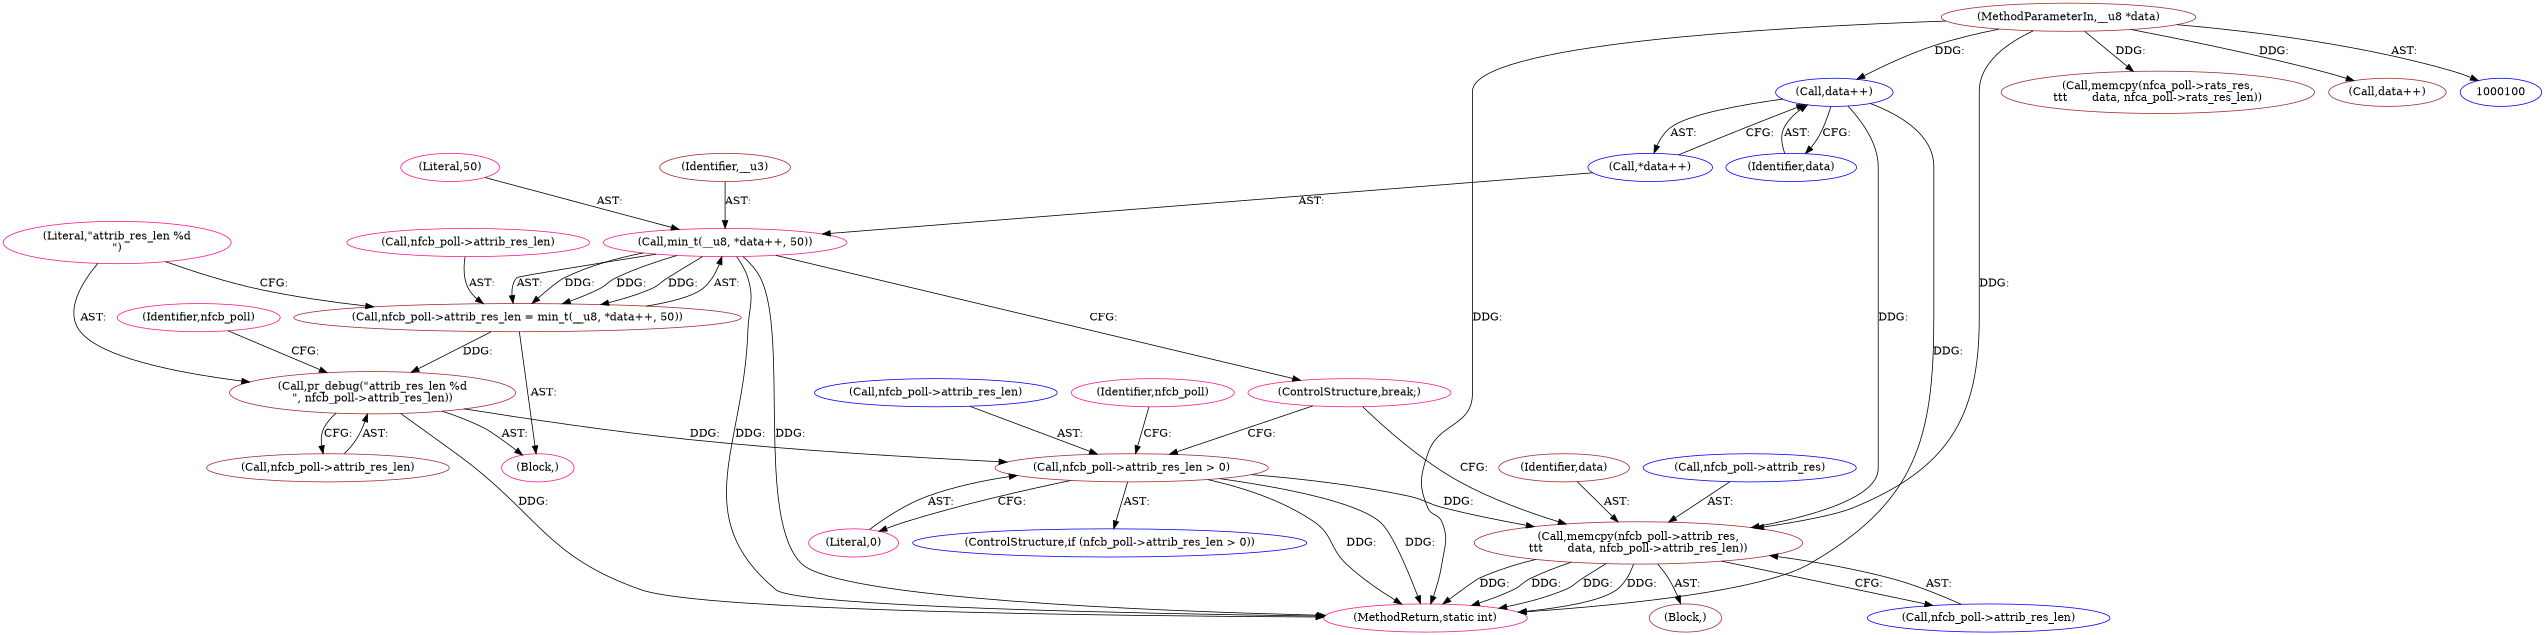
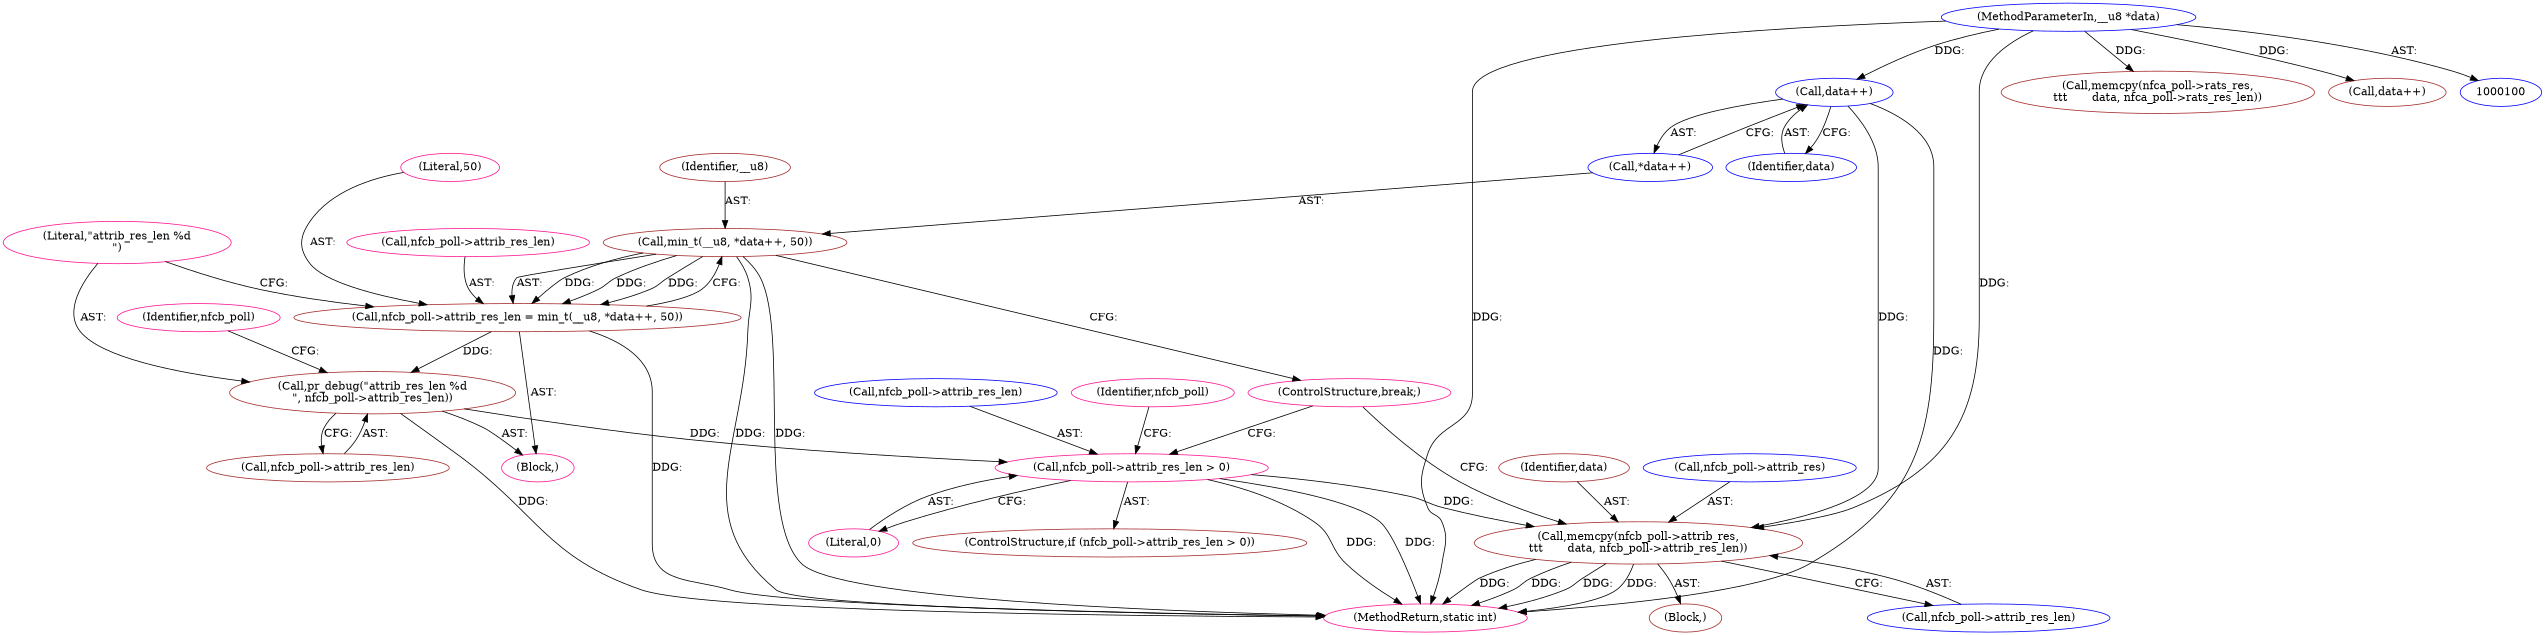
  digraph {
    node [color=brown]
    n1 [label="(Call,memcpy(nfcb_poll->attrib_res,\n\t\t\t       data, nfcb_poll->attrib_res_len))"]
    n2 [color=deeppink label="(MethodReturn,static int)"]
    n3 [color=blue label="(Call,nfcb_poll->attrib_res_len)"]
    n4 [label="(Block,)"]
    n5 [color=blue label="(Call,data++)"]
    n6 [color=blue label="(Identifier,data)"]
    n7 [color=blue label="(Call,*data++)"]
-   n8 [color=deeppink label="(Call,min_t(__u8, *data++, 50))"]
-   n9 [label="(MethodParameterIn,__u8 *data)"]
+   n8 [label="(Call,min_t(__u8, *data++, 50))"]
+   n9 [color=blue label="(MethodParameterIn,__u8 *data)"]
    n10 [label="(Call,memcpy(nfca_poll->rats_res,\n\t\t\t       data, nfca_poll->rats_res_len))"]
    n11 [label="(Call,data++)"]
    1000100 [color=blue]
-   n13 [label="(Call,nfcb_poll->attrib_res_len > 0)"]
-   n14 [color=blue label="(ControlStructure,if (nfcb_poll->attrib_res_len > 0))"]
+   n13 [color=deeppink label="(Call,nfcb_poll->attrib_res_len > 0)"]
+   n14 [label="(ControlStructure,if (nfcb_poll->attrib_res_len > 0))"]
    n15 [color=deeppink label="(Literal,0)"]
    n16 [label="(Call,pr_debug(\"attrib_res_len %d\n\", nfcb_poll->attrib_res_len))"]
    n17 [color=deeppink label="(Block,)"]
    n18 [label="(Call,nfcb_poll->attrib_res_len)"]
    n19 [label="(Call,nfcb_poll->attrib_res_len = min_t(__u8, *data++, 50))"]
    n20 [color=deeppink label="(ControlStructure,break;)"]
    n21 [color=deeppink label="(Literal,50)"]
    n22 [color=deeppink label="(Identifier,nfcb_poll)"]
    n23 [label="(Identifier,data)"]
    n24 [color=deeppink label="(Identifier,nfcb_poll)"]
    n25 [color=deeppink label="(Literal,\"attrib_res_len %d\n\")"]
    n26 [color=blue label="(Call,nfcb_poll->attrib_res_len)"]
    n27 [color=deeppink label="(Call,nfcb_poll->attrib_res_len)"]
    n28 [color=blue label="(Call,nfcb_poll->attrib_res)"]
-   n29 [label="(Identifier,__u3)"]
+   n29 [label="(Identifier,__u8)"]
    n1 -> n2 [label="DDG: "]
    n1 -> n2 [label="DDG: "]
    n1 -> n2 [label="DDG: "]
    n1 -> n2 [label="DDG: "]
    n1 -> n3 [label="CFG: "]
    n1 -> n4 [label="AST: "]
    n3 -> n1 [label="AST: "]
    n5 -> n1 [label="DDG: "]
    n5 -> n2 [label="DDG: "]
    n5 -> n6 [label="CFG: "]
    n5 -> n7 [label="AST: "]
    n6 -> n5 [label="AST: "]
    n7 -> n5 [label="CFG: "]
    n7 -> n8 [label="AST: "]
    n8 -> n2 [label="DDG: "]
    n8 -> n2 [label="DDG: "]
    n8 -> n19 [label="AST: "]
    n8 -> n19 [label="DDG: "]
    n8 -> n19 [label="DDG: "]
    n8 -> n19 [label="DDG: "]
    n8 -> n20 [label="CFG: "]
    n9 -> n1 [label="DDG: "]
    n9 -> n2 [label="DDG: "]
    n9 -> n5 [label="DDG: "]
    n9 -> n10 [label="DDG: "]
    n9 -> n11 [label="DDG: "]
    n9 -> 1000100 [label="AST: "]
    n13 -> n1 [label="DDG: "]
    n13 -> n2 [label="DDG: "]
    n13 -> n2 [label="DDG: "]
    n13 -> n14 [label="AST: "]
    n13 -> n15 [label="CFG: "]
    n15 -> n13 [label="AST: "]
    n16 -> n2 [label="DDG: "]
    n16 -> n13 [label="DDG: "]
    n16 -> n17 [label="AST: "]
    n16 -> n18 [label="CFG: "]
    n18 -> n16 [label="AST: "]
-   n19 -> n8 [label="AST: "]
+   n19 -> n2 [label="DDG: "]
+   n19 -> n8 [label="CFG: "]
    n19 -> n16 [label="DDG: "]
    n19 -> n17 [label="AST: "]
    n20 -> n1 [label="CFG: "]
    n20 -> n13 [label="CFG: "]
-   n21 -> n8 [label="AST: "]
+   n21 -> n19 [label="AST: "]
    n22 -> n13 [label="CFG: "]
    n23 -> n1 [label="AST: "]
    n24 -> n16 [label="CFG: "]
    n25 -> n16 [label="AST: "]
    n25 -> n19 [label="CFG: "]
    n26 -> n13 [label="AST: "]
    n27 -> n19 [label="AST: "]
    n28 -> n1 [label="AST: "]
    n29 -> n8 [label="AST: "]
  }
